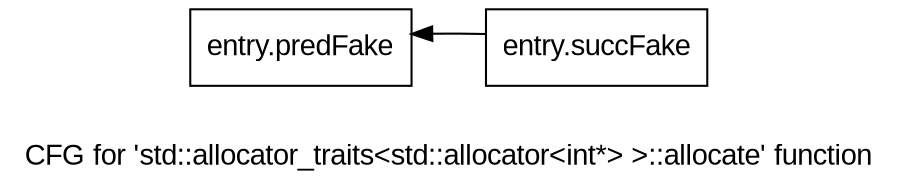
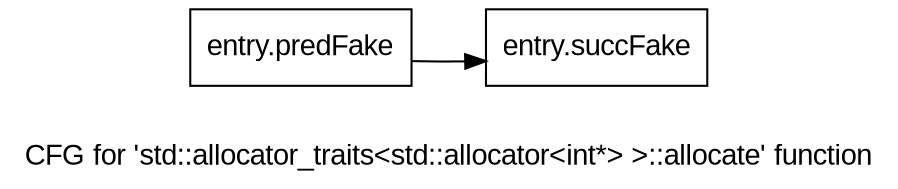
  digraph {
    label="CFG for 'std::allocator_traits\<std::allocator\<int*\> \>::allocate' function"
    rankdir=LR
    fontname="Liberation Sans"
    node [shape=record fontname="Liberation Sans"]
    n1 [label="{entry.predFake}"]
    n2 [filename="/proj/xbuilds/2019.2_0801_1/installs/lin64/Vivado/HEAD/tps/lnx64/gcc-6.2.0/lib/gcc/x86_64-pc-linux-gnu/6.2.0/../../../../include/c++/6.2.0/bits/alloc_traits.h" label="{entry.succFake}" linenumber=416]
-   n2 -> n1 [filename="/proj/xbuilds/2019.2_0801_1/installs/lin64/Vivado/HEAD/tps/lnx64/gcc-6.2.0/lib/gcc/x86_64-pc-linux-gnu/6.2.0/../../../../include/c++/6.2.0/bits/alloc_traits.h" fontname="Liberation Sans"]
+   n1 -> n2 [filename="/proj/xbuilds/2019.2_0801_1/installs/lin64/Vivado/HEAD/tps/lnx64/gcc-6.2.0/lib/gcc/x86_64-pc-linux-gnu/6.2.0/../../../../include/c++/6.2.0/bits/alloc_traits.h" fontname="Liberation Sans"]
  }
